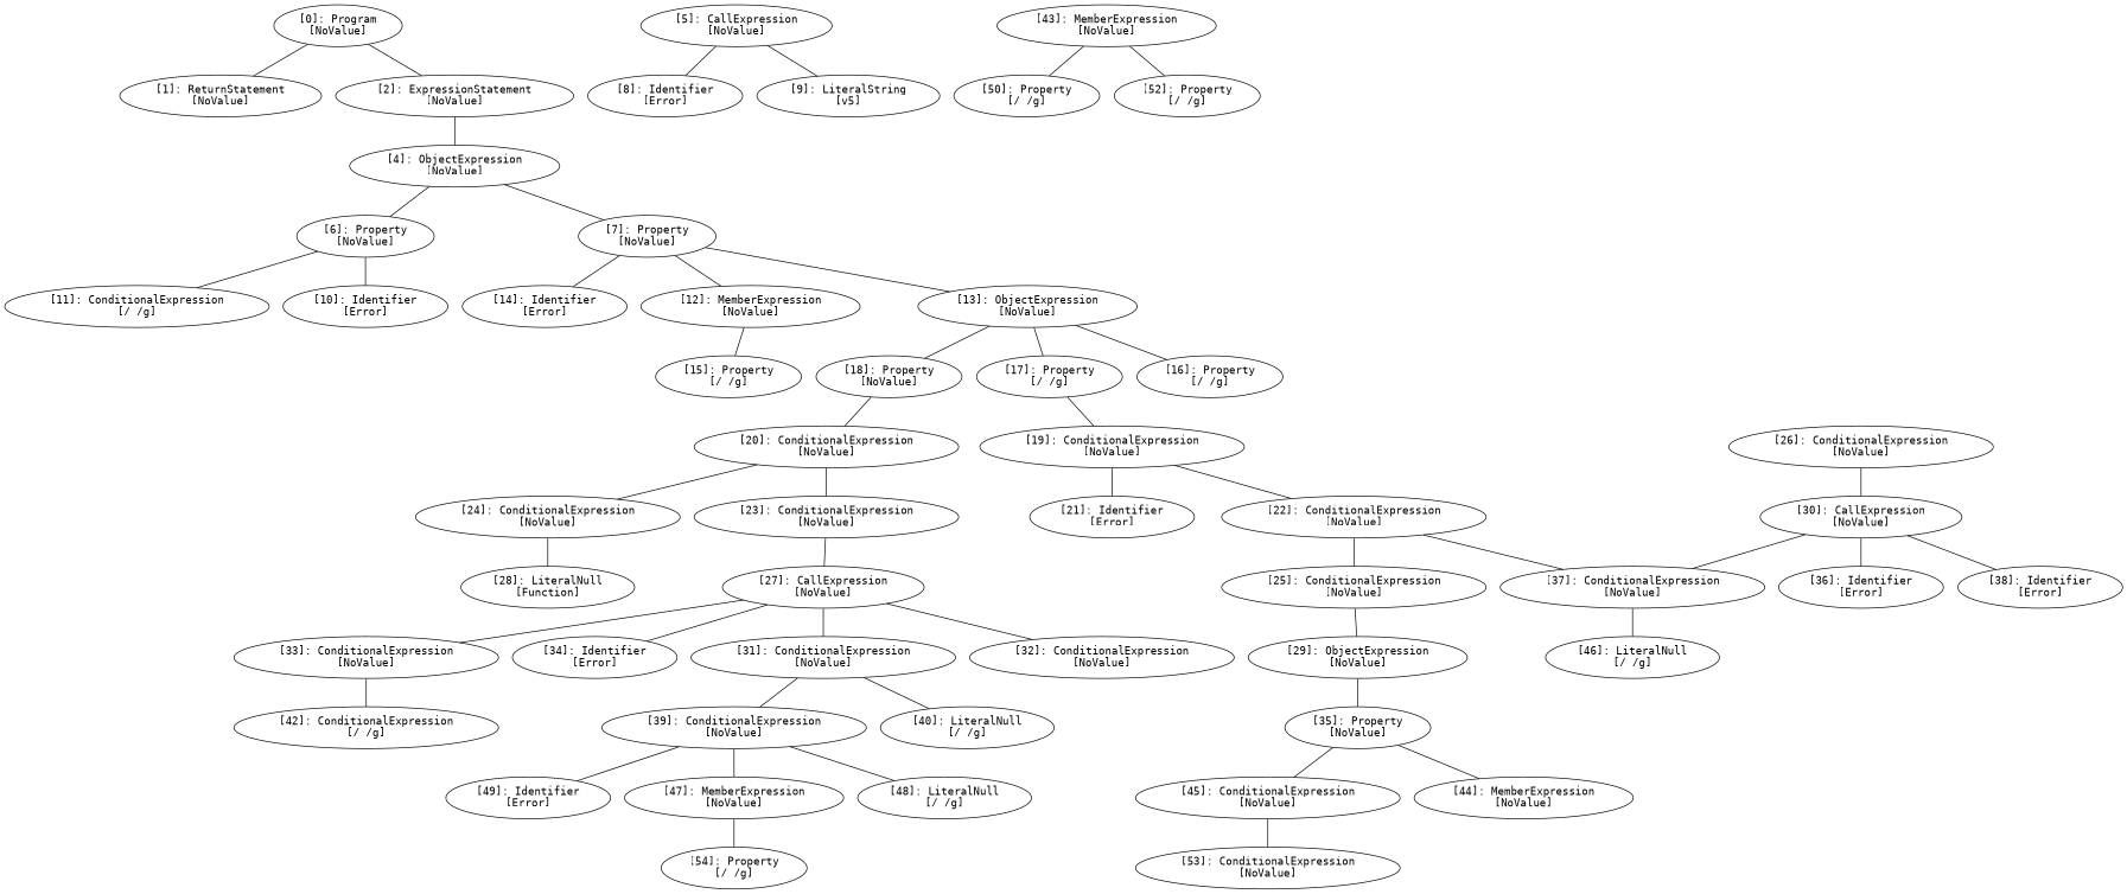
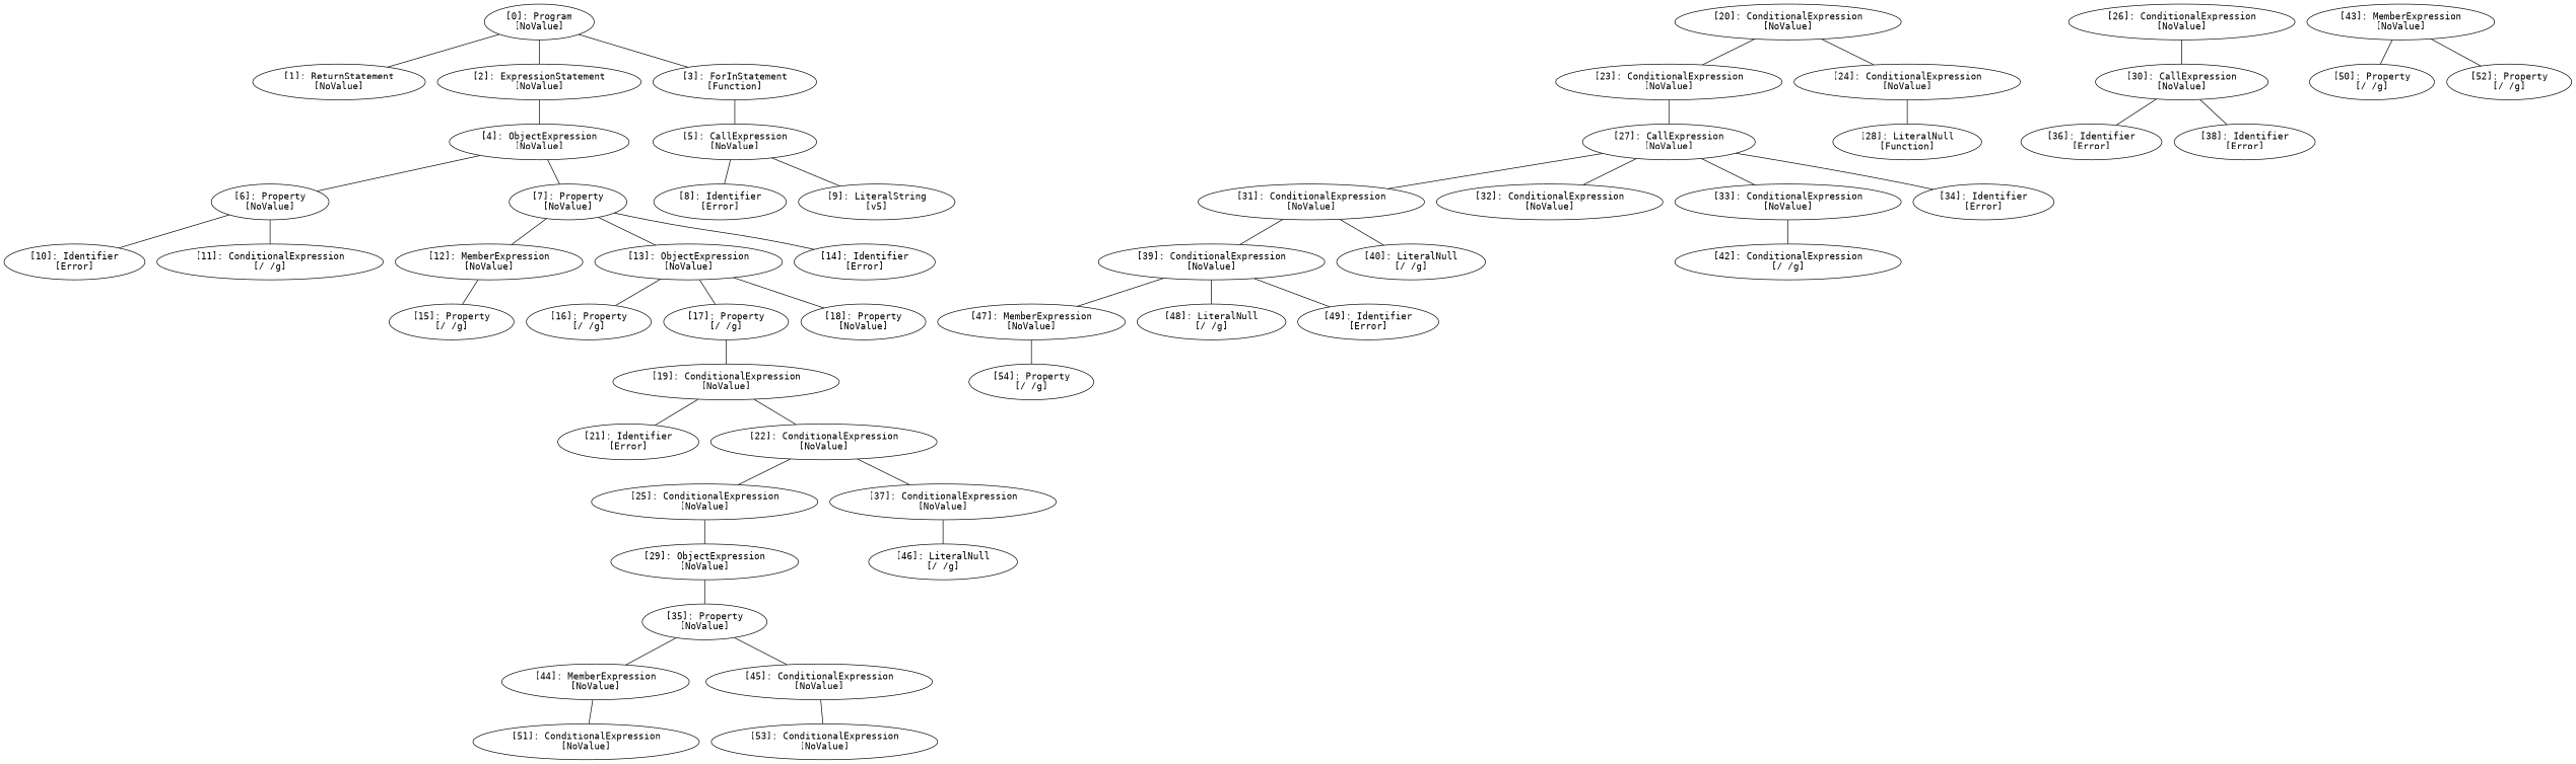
  graph {
    fontname="DejaVu Sans Mono"
    node [fontname="DejaVu Sans Mono"]
    edge [fontname="DejaVu Sans Mono"]
    n1 [label="[0]: Program\n[NoValue]"]
    n2 [label="[1]: ReturnStatement\n[NoValue]"]
    n3 [label="[2]: ExpressionStatement\n[NoValue]"]
+   n4 [label="[3]: ForInStatement\n[Function]"]
    n5 [label="[4]: ObjectExpression\n[NoValue]"]
    n6 [label="[5]: CallExpression\n[NoValue]"]
    n7 [label="[6]: Property\n[NoValue]"]
    n8 [label="[7]: Property\n[NoValue]"]
    n9 [label="[8]: Identifier\n[Error]"]
    n10 [label="[9]: LiteralString\n[v5]"]
    n11 [label="[10]: Identifier\n[Error]"]
    n12 [label="[11]: ConditionalExpression\n[/ /g]"]
    n13 [label="[12]: MemberExpression\n[NoValue]"]
    n14 [label="[13]: ObjectExpression\n[NoValue]"]
    n15 [label="[14]: Identifier\n[Error]"]
    n16 [label="[15]: Property\n[/ /g]"]
    n17 [label="[16]: Property\n[/ /g]"]
    n18 [label="[17]: Property\n[/ /g]"]
    n19 [label="[18]: Property\n[NoValue]"]
    n20 [label="[19]: ConditionalExpression\n[NoValue]"]
    n21 [label="[20]: ConditionalExpression\n[NoValue]"]
    n22 [label="[21]: Identifier\n[Error]"]
    n23 [label="[22]: ConditionalExpression\n[NoValue]"]
    n24 [label="[23]: ConditionalExpression\n[NoValue]"]
    n25 [label="[24]: ConditionalExpression\n[NoValue]"]
    n26 [label="[25]: ConditionalExpression\n[NoValue]"]
    n27 [label="[37]: ConditionalExpression\n[NoValue]"]
    n28 [label="[27]: CallExpression\n[NoValue]"]
    n29 [label="[28]: LiteralNull\n[Function]"]
    n30 [label="[29]: ObjectExpression\n[NoValue]"]
    n31 [label="[26]: ConditionalExpression\n[NoValue]"]
    n32 [label="[30]: CallExpression\n[NoValue]"]
    n33 [label="[31]: ConditionalExpression\n[NoValue]"]
    n34 [label="[32]: ConditionalExpression\n[NoValue]"]
    n35 [label="[33]: ConditionalExpression\n[NoValue]"]
    n36 [label="[34]: Identifier\n[Error]"]
    n37 [label="[35]: Property\n[NoValue]"]
    n38 [label="[36]: Identifier\n[Error]"]
    n39 [label="[38]: Identifier\n[Error]"]
    n40 [label="[39]: ConditionalExpression\n[NoValue]"]
    n41 [label="[40]: LiteralNull\n[/ /g]"]
    n42 [label="[42]: ConditionalExpression\n[/ /g]"]
    n43 [label="[44]: MemberExpression\n[NoValue]"]
    n44 [label="[45]: ConditionalExpression\n[NoValue]"]
    n45 [label="[46]: LiteralNull\n[/ /g]"]
    n46 [label="[47]: MemberExpression\n[NoValue]"]
    n47 [label="[48]: LiteralNull\n[/ /g]"]
    n48 [label="[49]: Identifier\n[Error]"]
    n49 [label="[43]: MemberExpression\n[NoValue]"]
    n50 [label="[50]: Property\n[/ /g]"]
    n51 [label="[52]: Property\n[/ /g]"]
+   n52 [label="[51]: ConditionalExpression\n[NoValue]"]
    n53 [label="[53]: ConditionalExpression\n[NoValue]"]
    n54 [label="[54]: Property\n[/ /g]"]
    n1 -- n2
    n1 -- n3
+   n1 -- n4
    n3 -- n5
+   n4 -- n6
    n5 -- n7
    n5 -- n8
    n6 -- n9
    n6 -- n10
    n7 -- n11
    n7 -- n12
    n8 -- n13
    n8 -- n14
    n8 -- n15
    n13 -- n16
    n14 -- n17
    n14 -- n18
    n14 -- n19
    n18 -- n20
-   n19 -- n21
    n20 -- n22
    n20 -- n23
    n21 -- n24
    n21 -- n25
    n23 -- n26
    n23 -- n27
    n24 -- n28
    n25 -- n29
    n26 -- n30
    n27 -- n45
    n28 -- n33
    n28 -- n34
    n28 -- n35
    n28 -- n36
    n30 -- n37
    n31 -- n32
-   n32 -- n27
    n32 -- n38
    n32 -- n39
    n33 -- n40
    n33 -- n41
    n35 -- n42
    n37 -- n43
    n37 -- n44
    n40 -- n46
    n40 -- n47
    n40 -- n48
+   n43 -- n52
    n44 -- n53
    n46 -- n54
    n49 -- n50
    n49 -- n51
  }
